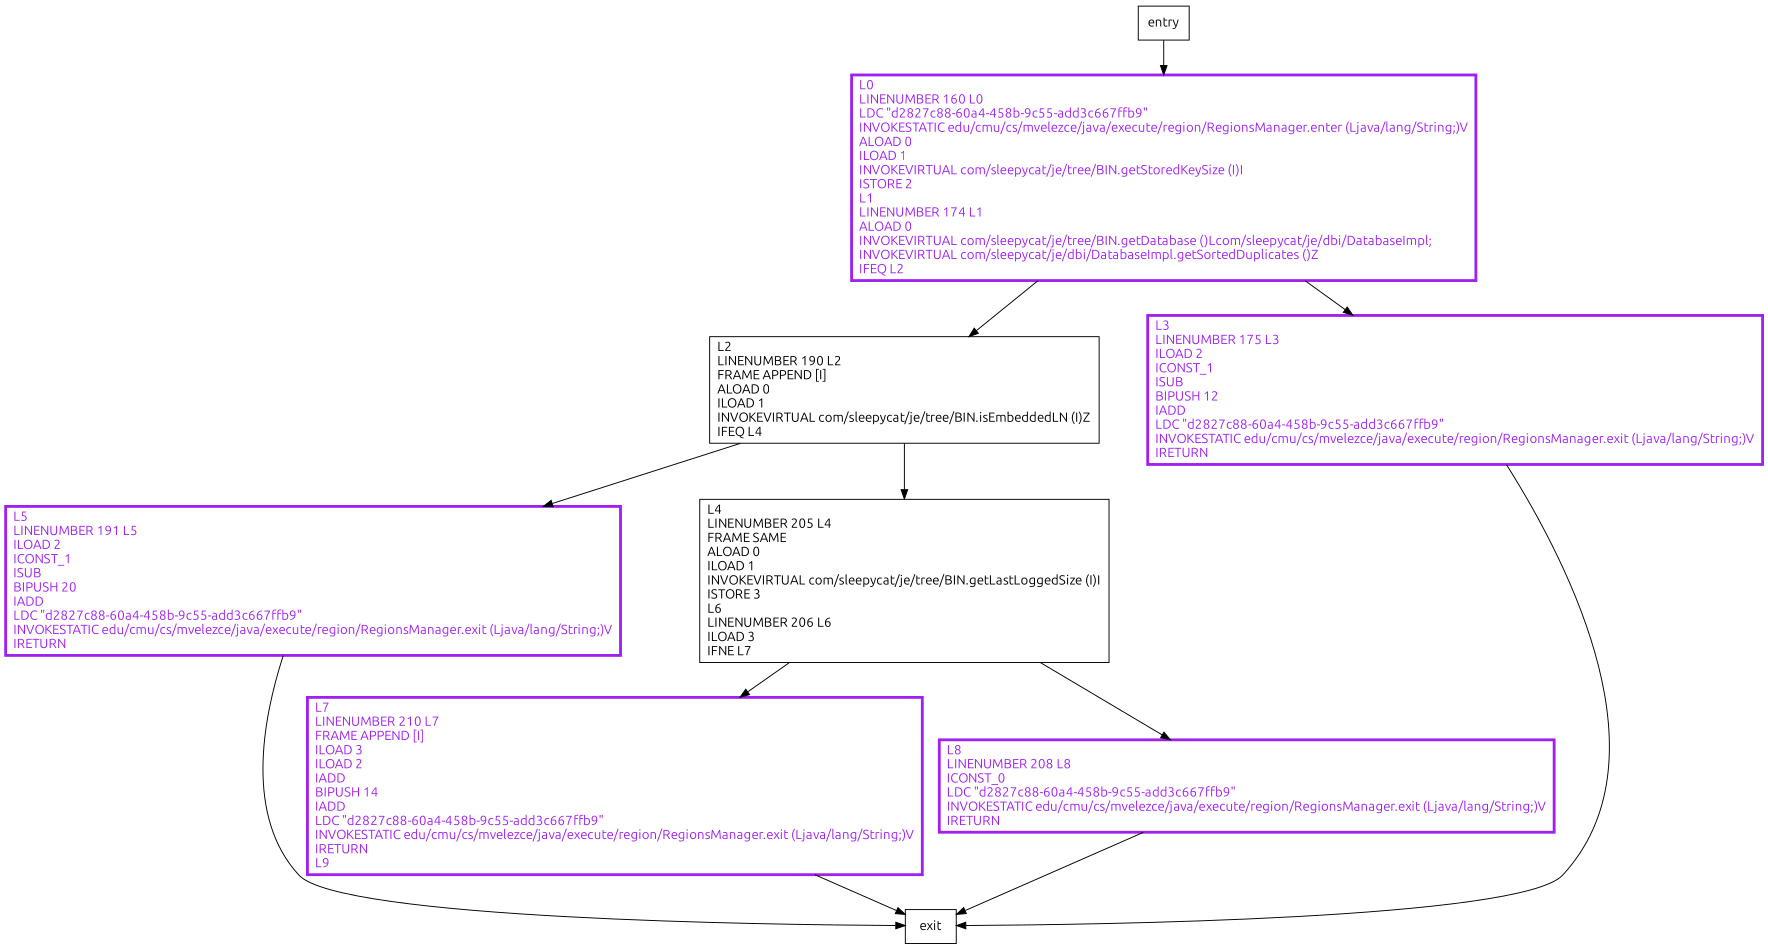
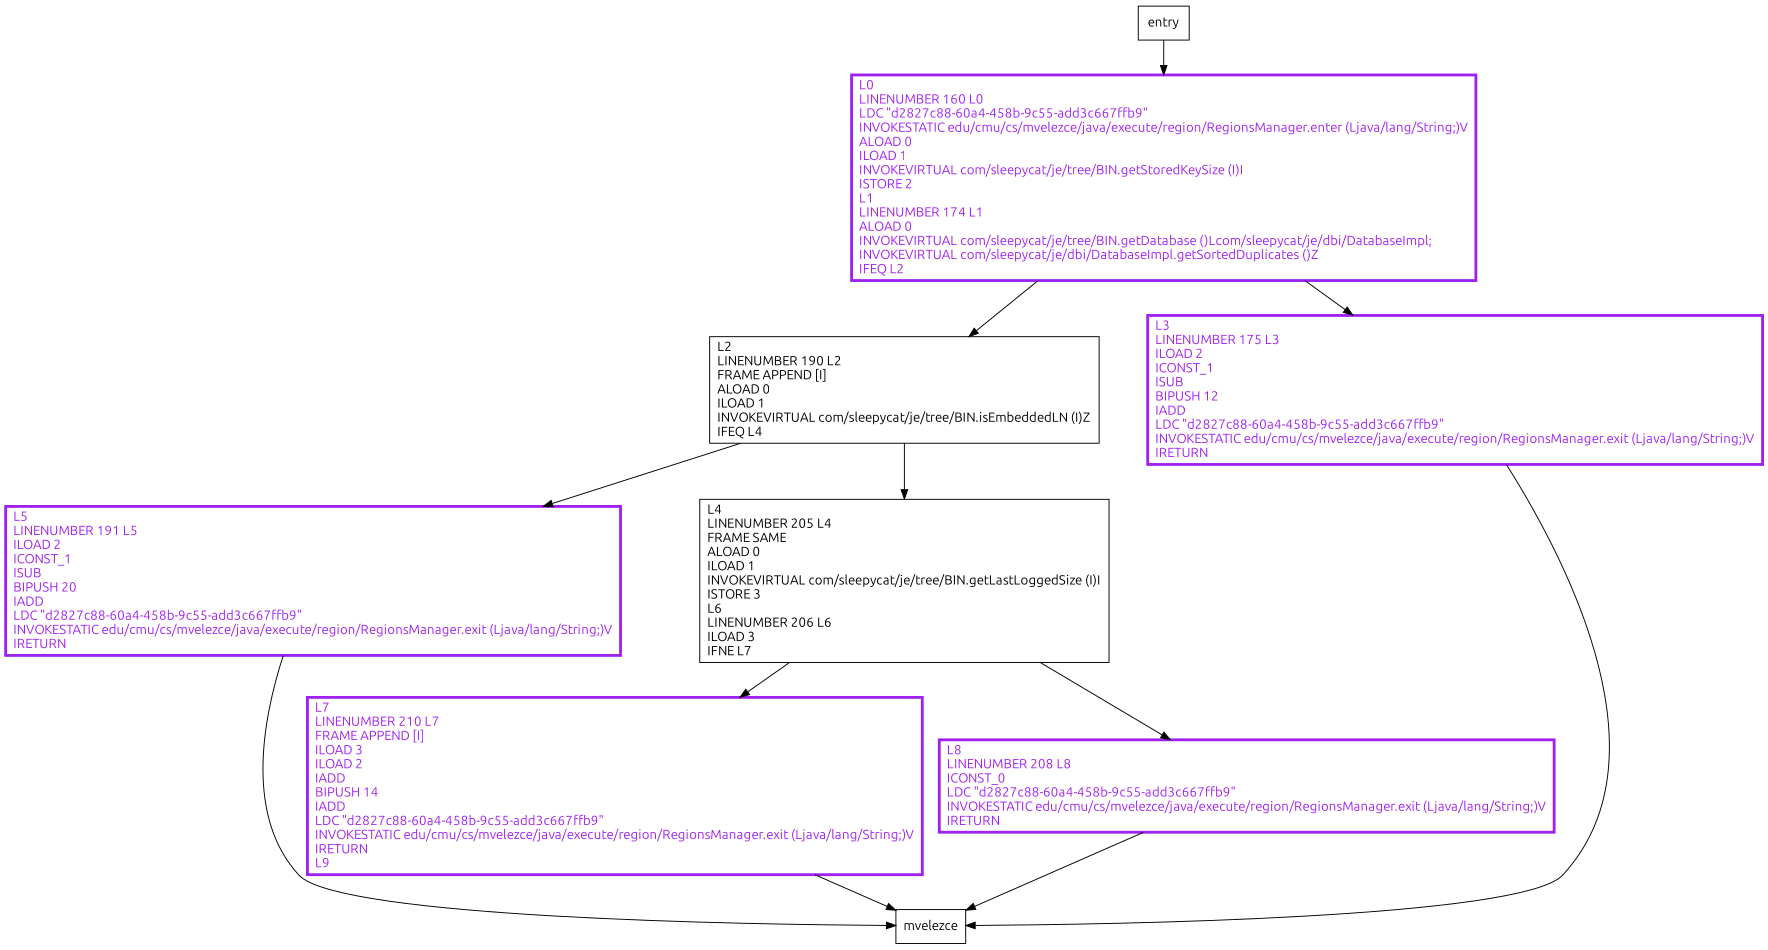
  digraph {
    fontname=Ubuntu
    node [color=purple fontcolor=purple penwidth=3 shape=record fontname=Ubuntu]
    edge [fontname=Ubuntu]
    n1 [label="L7\lLINENUMBER 210 L7\lFRAME APPEND [I]\lILOAD 3\lILOAD 2\lIADD\lBIPUSH 14\lIADD\lLDC \"d2827c88-60a4-458b-9c55-add3c667ffb9\"\lINVOKESTATIC edu/cmu/cs/mvelezce/java/execute/region/RegionsManager.exit (Ljava/lang/String;)V\lIRETURN\lL9\l"]
-   exit [color="" fontcolor="" penwidth=""]
+   exit [label=mvelezce color="" fontcolor="" penwidth=""]
    n3 [label="L5\lLINENUMBER 191 L5\lILOAD 2\lICONST_1\lISUB\lBIPUSH 20\lIADD\lLDC \"d2827c88-60a4-458b-9c55-add3c667ffb9\"\lINVOKESTATIC edu/cmu/cs/mvelezce/java/execute/region/RegionsManager.exit (Ljava/lang/String;)V\lIRETURN\l"]
    n4 [label="L4\lLINENUMBER 205 L4\lFRAME SAME\lALOAD 0\lILOAD 1\lINVOKEVIRTUAL com/sleepycat/je/tree/BIN.getLastLoggedSize (I)I\lISTORE 3\lL6\lLINENUMBER 206 L6\lILOAD 3\lIFNE L7\l" color="" fontcolor="" penwidth=""]
    n5 [label="L8\lLINENUMBER 208 L8\lICONST_0\lLDC \"d2827c88-60a4-458b-9c55-add3c667ffb9\"\lINVOKESTATIC edu/cmu/cs/mvelezce/java/execute/region/RegionsManager.exit (Ljava/lang/String;)V\lIRETURN\l"]
    n6 [label="L0\lLINENUMBER 160 L0\lLDC \"d2827c88-60a4-458b-9c55-add3c667ffb9\"\lINVOKESTATIC edu/cmu/cs/mvelezce/java/execute/region/RegionsManager.enter (Ljava/lang/String;)V\lALOAD 0\lILOAD 1\lINVOKEVIRTUAL com/sleepycat/je/tree/BIN.getStoredKeySize (I)I\lISTORE 2\lL1\lLINENUMBER 174 L1\lALOAD 0\lINVOKEVIRTUAL com/sleepycat/je/tree/BIN.getDatabase ()Lcom/sleepycat/je/dbi/DatabaseImpl;\lINVOKEVIRTUAL com/sleepycat/je/dbi/DatabaseImpl.getSortedDuplicates ()Z\lIFEQ L2\l"]
    n7 [label="L2\lLINENUMBER 190 L2\lFRAME APPEND [I]\lALOAD 0\lILOAD 1\lINVOKEVIRTUAL com/sleepycat/je/tree/BIN.isEmbeddedLN (I)Z\lIFEQ L4\l" color="" fontcolor="" penwidth=""]
    n8 [label="L3\lLINENUMBER 175 L3\lILOAD 2\lICONST_1\lISUB\lBIPUSH 12\lIADD\lLDC \"d2827c88-60a4-458b-9c55-add3c667ffb9\"\lINVOKESTATIC edu/cmu/cs/mvelezce/java/execute/region/RegionsManager.exit (Ljava/lang/String;)V\lIRETURN\l"]
    entry [color="" fontcolor="" penwidth=""]
    n1 -> exit
    n3 -> exit
    n4 -> n1
    n4 -> n5
    n5 -> exit
    n6 -> n7
    n6 -> n8
    n7 -> n3
    n7 -> n4
    n8 -> exit
    entry -> n6
  }
